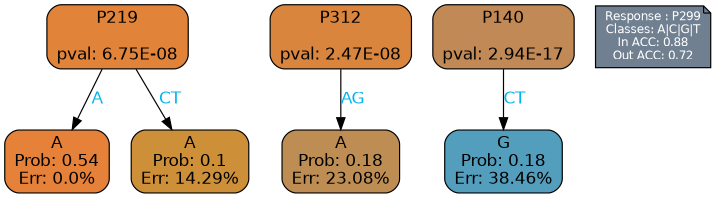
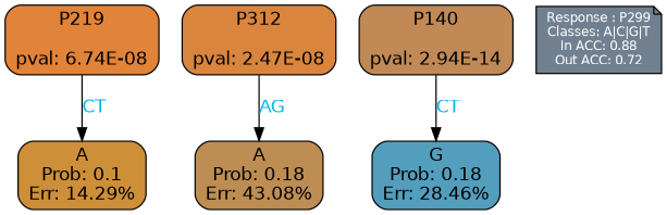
  digraph {
    ranksep=equally
    splines=polylines
    node [color=black fontname=helvetica shape=box style="filled, rounded"]
    edge [fontcolor=deepskyblue2 fontname=helvetica]
-   n1 [fillcolor="#e58139" label="A\nProb: 0.54\nErr: 0.0%"]
    n2 [fillcolor="#ce8f39" label="A\nProb: 0.1\nErr: 14.29%"]
-   n3 [fillcolor="#be8d53" label="A\nProb: 0.18\nErr: 23.08%"]
-   n4 [fillcolor="#549ebd" label="G\nProb: 0.18\nErr: 38.46%"]
+   n3 [fillcolor="#be8d53" label="A\nProb: 0.18\nErr: 43.08%"]
+   n4 [fillcolor="#549ebd" label="G\nProb: 0.18\nErr: 28.46%"]
    n5 [align=left fillcolor=slategray fontcolor=white fontsize=10 label="Response : P299\nClasses: A|C|G|T\nIn ACC: 0.88\nOut ACC: 0.72\n" shape=note style=filled]
-   n6 [fillcolor="#c18955" label="P140\n\npval: 2.94E-17"]
+   n6 [fillcolor="#c18955" label="P140\n\npval: 2.94E-14"]
    n7 [fillcolor="#d9853e" label="P312\n\npval: 2.47E-08"]
-   n8 [fillcolor="#e18339" label="P219\n\npval: 6.75E-08"]
+   n8 [fillcolor="#e18339" label="P219\n\npval: 6.74E-08"]
    subgraph sub_1 {
      rank=same
-     n1
      n2
      n3
      n4
    }
    subgraph sub_2 {
      rank=same
      n5
      n6
    }
    n6 -> n4 [label=CT]
    n7 -> n3 [label=AG]
-   n8 -> n1 [label=A]
    n8 -> n2 [label=CT]
  }
